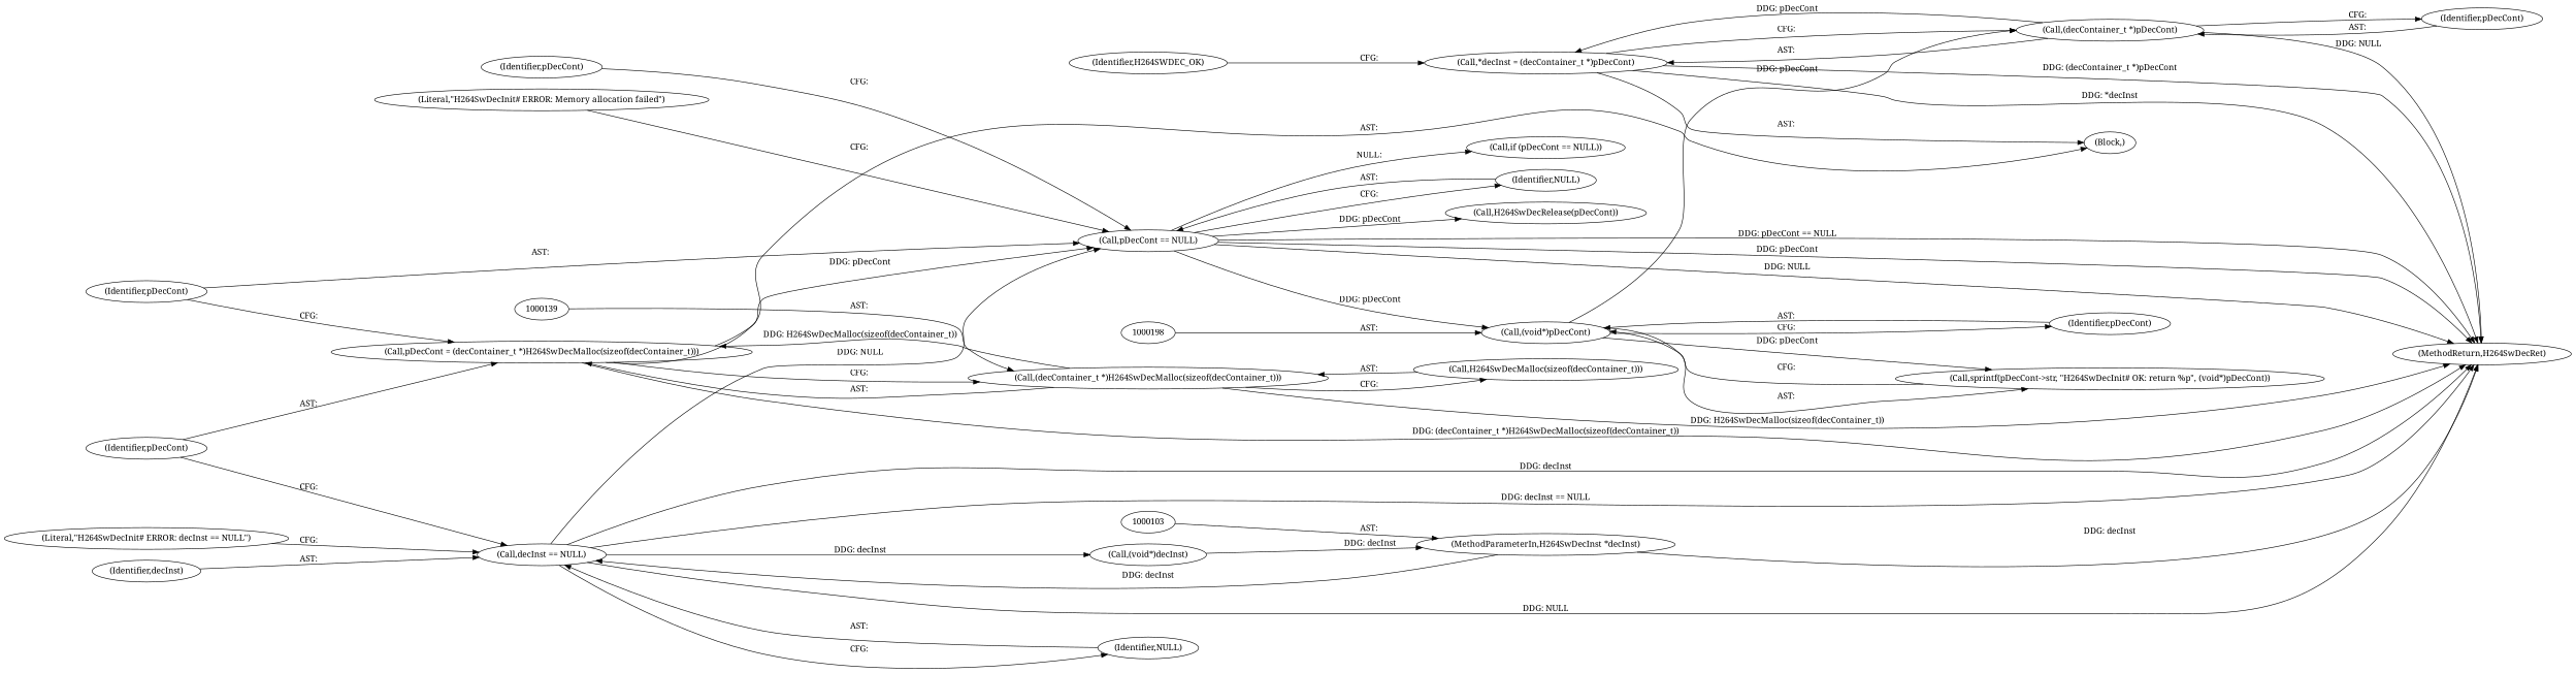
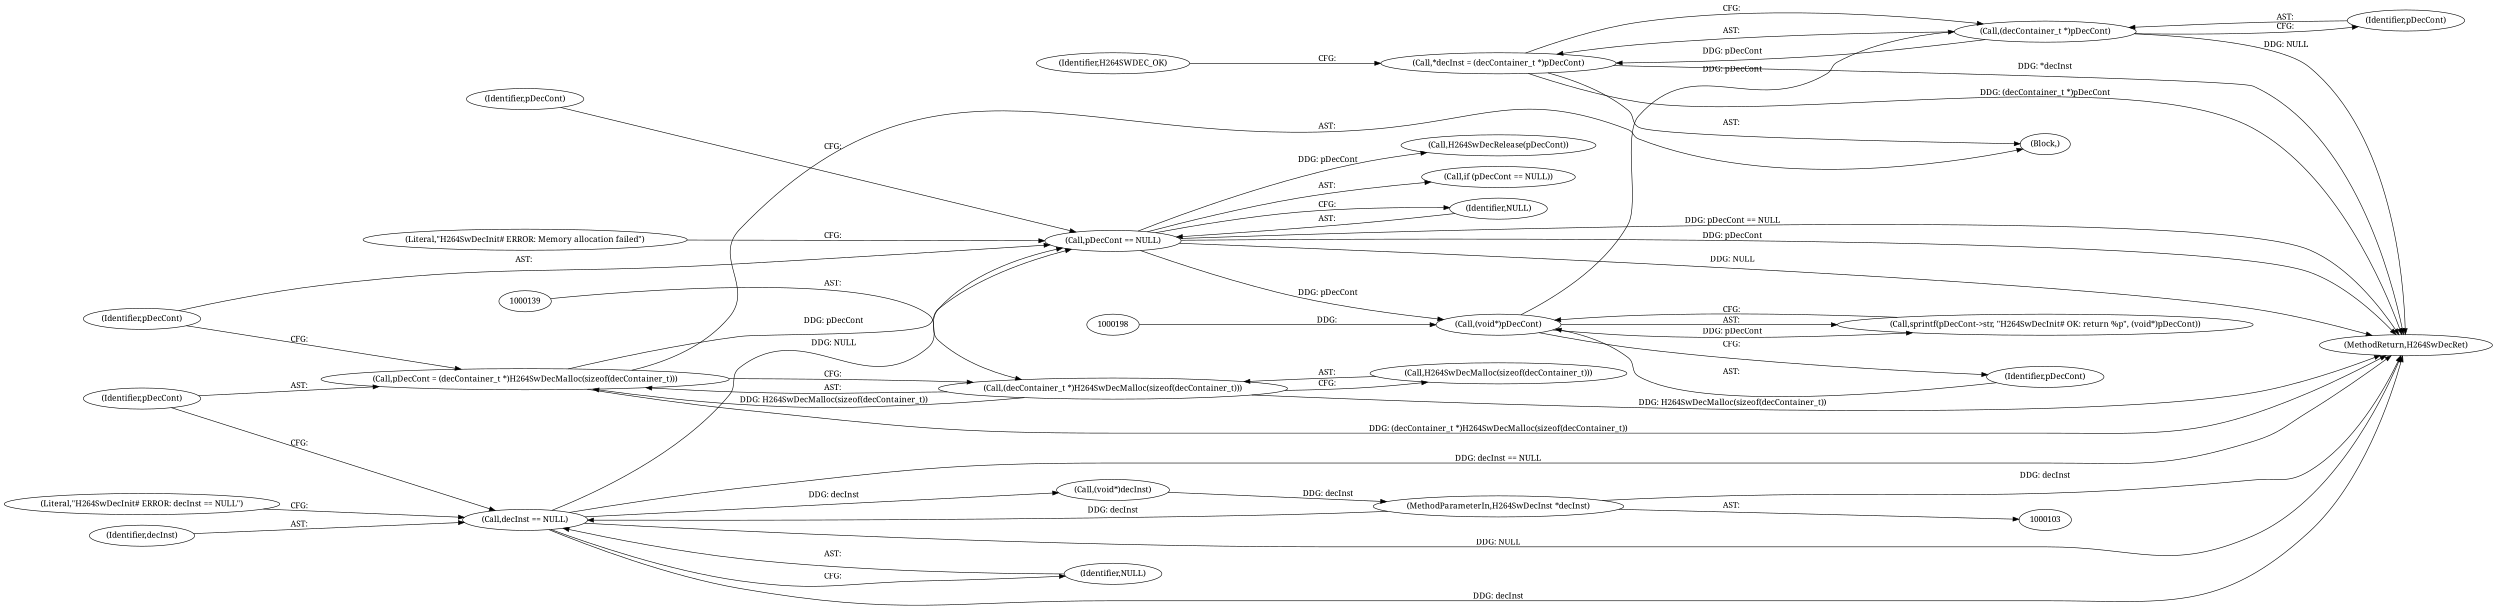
  digraph {
    fontname="Noto Serif"
    rankdir=LR
    node [fontname="Noto Serif"]
    edge [fontname="Noto Serif"]
    n1 [label="(Call,*decInst = (decContainer_t *)pDecCont)"]
    n2 [label="(Call,(decContainer_t *)pDecCont)"]
    n3 [label="(MethodReturn,H264SwDecRet)"]
    n4 [label="(Block,)"]
    n5 [label="(Identifier,pDecCont)"]
    n6 [label="(Call,(void*)pDecCont)"]
    n7 [label="(Call,sprintf(pDecCont->str, \"H264SwDecInit# OK: return %p\", (void*)pDecCont))"]
    n8 [label="(Identifier,pDecCont)"]
    n9 [label="(Call,pDecCont == NULL)"]
    n10 [label="(Call,H264SwDecRelease(pDecCont))"]
    n11 [label="(Call,if (pDecCont == NULL))"]
    n12 [label="(Identifier,NULL)"]
    n13 [label="(Call,pDecCont = (decContainer_t *)H264SwDecMalloc(sizeof(decContainer_t)))"]
    n14 [label="(Call,(decContainer_t *)H264SwDecMalloc(sizeof(decContainer_t)))"]
    n15 [label="(Call,H264SwDecMalloc(sizeof(decContainer_t)))"]
    n16 [label="(Call,decInst == NULL)"]
    n17 [label="(Identifier,NULL)"]
    n18 [label="(Call,(void*)decInst)"]
    n19 [label="(MethodParameterIn,H264SwDecInst *decInst)"]
    1000103
    n21 [label="(Identifier,pDecCont)"]
    n22 [label="(Literal,\"H264SwDecInit# ERROR: Memory allocation failed\")"]
    n23 [label="(Identifier,H264SWDEC_OK)"]
    n24 [label="(Identifier,pDecCont)"]
    n25 [label="(Identifier,pDecCont)"]
    n26 [label="(Literal,\"H264SwDecInit# ERROR: decInst == NULL\")"]
    n27 [label="(Identifier,decInst)"]
    1000198
    1000139
    n1 -> n2 [label="CFG: "]
    n1 -> n3 [label="DDG: (decContainer_t *)pDecCont"]
    n1 -> n3 [label="DDG: *decInst"]
    n1 -> n4 [label="AST: "]
    n2 -> n1 [label="AST: "]
    n2 -> n1 [label="DDG: pDecCont"]
    n2 -> n3 [label="DDG: NULL"]
    n2 -> n5 [label="CFG: "]
    n5 -> n2 [label="AST: "]
    n6 -> n2 [label="DDG: pDecCont"]
    n6 -> n7 [label="AST: "]
    n6 -> n7 [label="DDG: pDecCont"]
    n6 -> n8 [label="CFG: "]
    n7 -> n6 [label="CFG: "]
    n8 -> n6 [label="AST: "]
    n9 -> n3 [label="DDG: pDecCont == NULL"]
    n9 -> n3 [label="DDG: pDecCont"]
    n9 -> n3 [label="DDG: NULL"]
    n9 -> n6 [label="DDG: pDecCont"]
    n9 -> n10 [label="DDG: pDecCont"]
-   n9 -> n11 [label="NULL: "]
+   n9 -> n11 [label="AST: "]
    n9 -> n12 [label="CFG: "]
    n12 -> n9 [label="AST: "]
    n13 -> n3 [label="DDG: (decContainer_t *)H264SwDecMalloc(sizeof(decContainer_t))"]
    n13 -> n4 [label="AST: "]
    n13 -> n9 [label="DDG: pDecCont"]
    n13 -> n14 [label="CFG: "]
    n14 -> n3 [label="DDG: H264SwDecMalloc(sizeof(decContainer_t))"]
    n14 -> n13 [label="AST: "]
    n14 -> n13 [label="DDG: H264SwDecMalloc(sizeof(decContainer_t))"]
    n14 -> n15 [label="CFG: "]
    n15 -> n14 [label="AST: "]
    n16 -> n3 [label="DDG: NULL"]
    n16 -> n3 [label="DDG: decInst"]
    n16 -> n3 [label="DDG: decInst == NULL"]
    n16 -> n9 [label="DDG: NULL"]
    n16 -> n17 [label="CFG: "]
    n16 -> n18 [label="DDG: decInst"]
    n17 -> n16 [label="AST: "]
    n18 -> n19 [label="DDG: decInst"]
    n19 -> n3 [label="DDG: decInst"]
    n19 -> n16 [label="DDG: decInst"]
-   1000103 -> n19 [label="AST: "]
+   n19 -> 1000103 [label="AST: "]
    n21 -> n9 [label="CFG: "]
    n22 -> n9 [label="CFG: "]
    n23 -> n1 [label="CFG: "]
    n24 -> n9 [label="AST: "]
    n24 -> n13 [label="CFG: "]
    n25 -> n13 [label="AST: "]
    n25 -> n16 [label="CFG: "]
    n26 -> n16 [label="CFG: "]
    n27 -> n16 [label="AST: "]
-   1000198 -> n6 [label="AST: "]
+   1000198 -> n6 [label="DDG: "]
    1000139 -> n14 [label="AST: "]
  }
